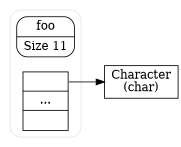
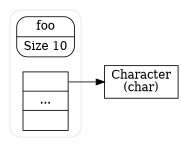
  digraph {
    color=gray60
    rankdir=LR
    splines=line
    style=filled
    node [fillcolor=white shape=record style=filled]
-   n1 [label="<f0> foo| <f1>Size 11" shape=Mrecord]
+   n1 [label="<f0> foo| <f1>Size 10" shape=Mrecord]
    n2 [label="<f0>| <f1>...| <f2>"]
    n3 [label="Character\n(char)"]
    subgraph cluster_1 {
      color=grey90
      style=rounded
      n1
      n2
    }
    n2 -> n3 [tailport=f0]
  }
